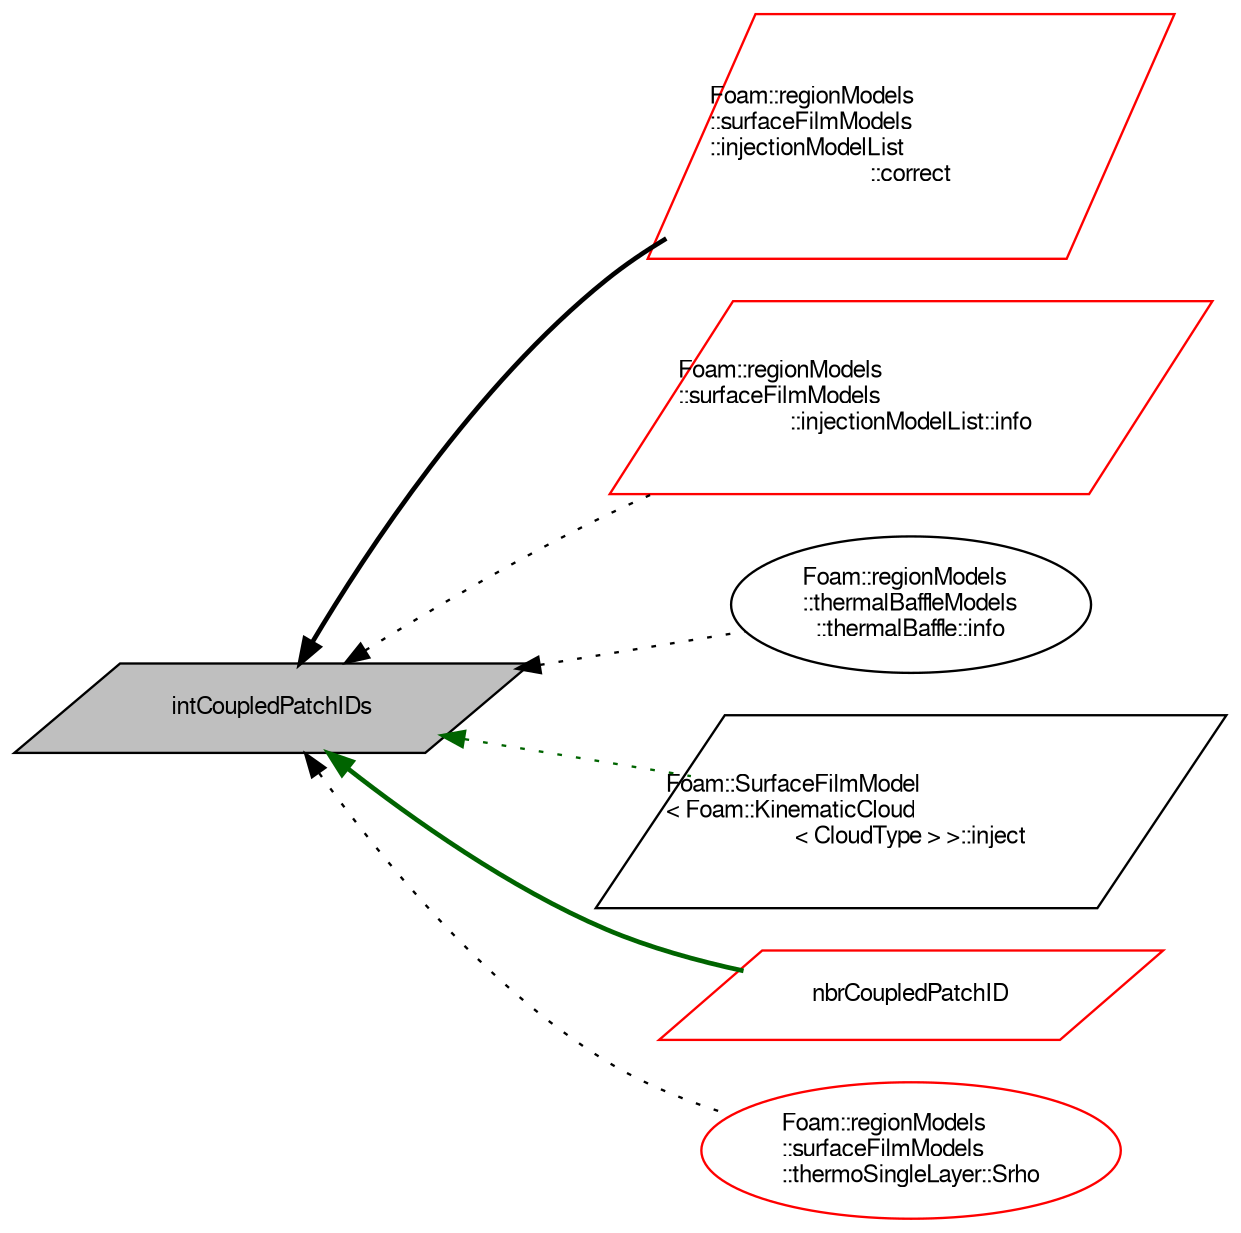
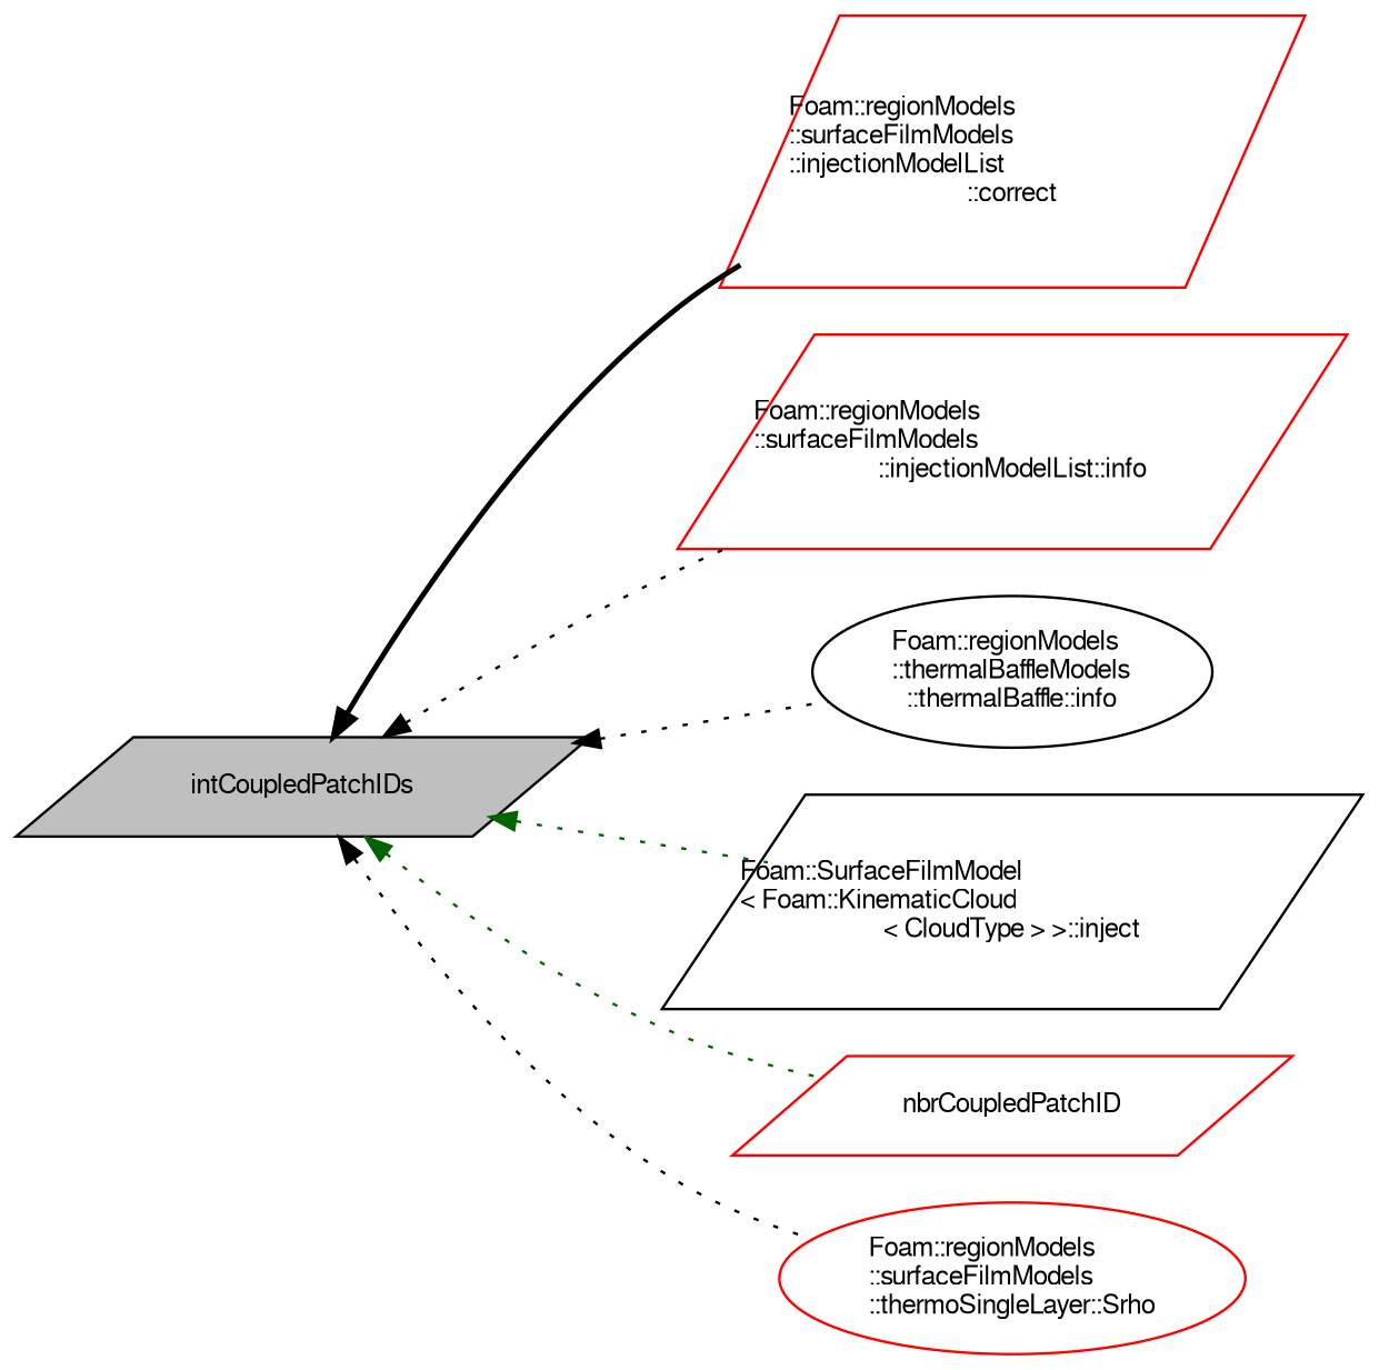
  digraph {
    rankdir=LR
    node [color=red fontname=FreeSans fontsize=10 shape=parallelogram]
    edge [color=black dir=back fontname=FreeSans fontsize=10 labelfontname=FreeSans labelfontsize=10 style=dotted]
    n1 [color=black fillcolor=grey75 fontcolor=black height=0.2 label=intCoupledPatchIDs style=filled width=0.4]
    n2 [height=0.2 label="Foam::regionModels\l::surfaceFilmModels\l::injectionModelList\l::correct" width=0.4]
    n3 [height=0.2 label="Foam::regionModels\l::surfaceFilmModels\l::injectionModelList::info" width=0.4]
    n4 [color=black height=0.2 label="Foam::regionModels\l::thermalBaffleModels\l::thermalBaffle::info" shape=ellipse width=0.4]
    n5 [color=black height=0.2 label="Foam::SurfaceFilmModel\l\< Foam::KinematicCloud\l\< CloudType \> \>::inject" width=0.4]
    n6 [height=0.2 label=nbrCoupledPatchID width=0.4]
    n7 [height=0.2 label="Foam::regionModels\l::surfaceFilmModels\l::thermoSingleLayer::Srho" shape=ellipse width=0.4]
    n1 -> n2 [style=bold]
    n1 -> n3
    n1 -> n4
    n1 -> n5 [color=darkgreen]
-   n1 -> n6 [color=darkgreen style=bold]
+   n1 -> n6 [color=darkgreen]
    n1 -> n7
  }
